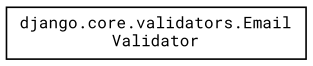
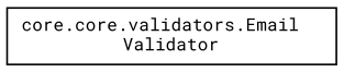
  digraph {
    rankdir=LR
    fontname="Roboto Mono"
-   n1 [color=black fillcolor=white fontname="Roboto Mono" fontsize=10 height=0.2 label="django.core.validators.Email\lValidator" shape=record style=filled width=0.4]
+   n1 [color=black fillcolor=white fontname="Roboto Mono" fontsize=10 height=0.2 label="core.core.validators.Email\lValidator" shape=record style=filled width=0.4]
  }
